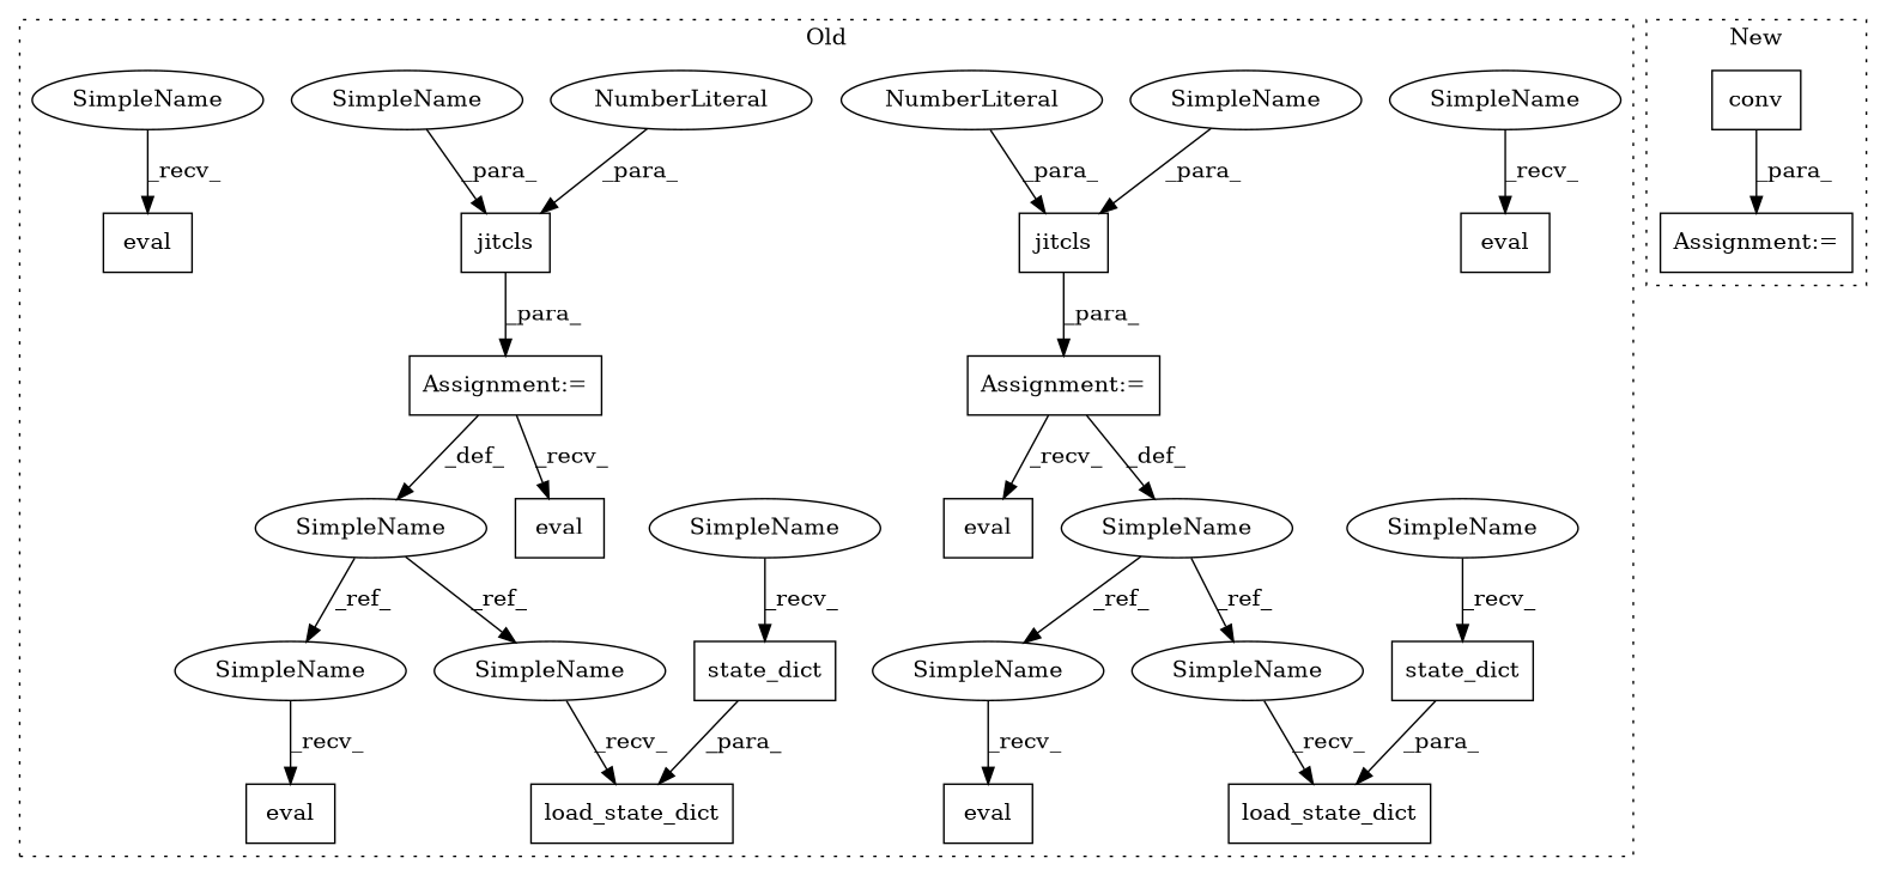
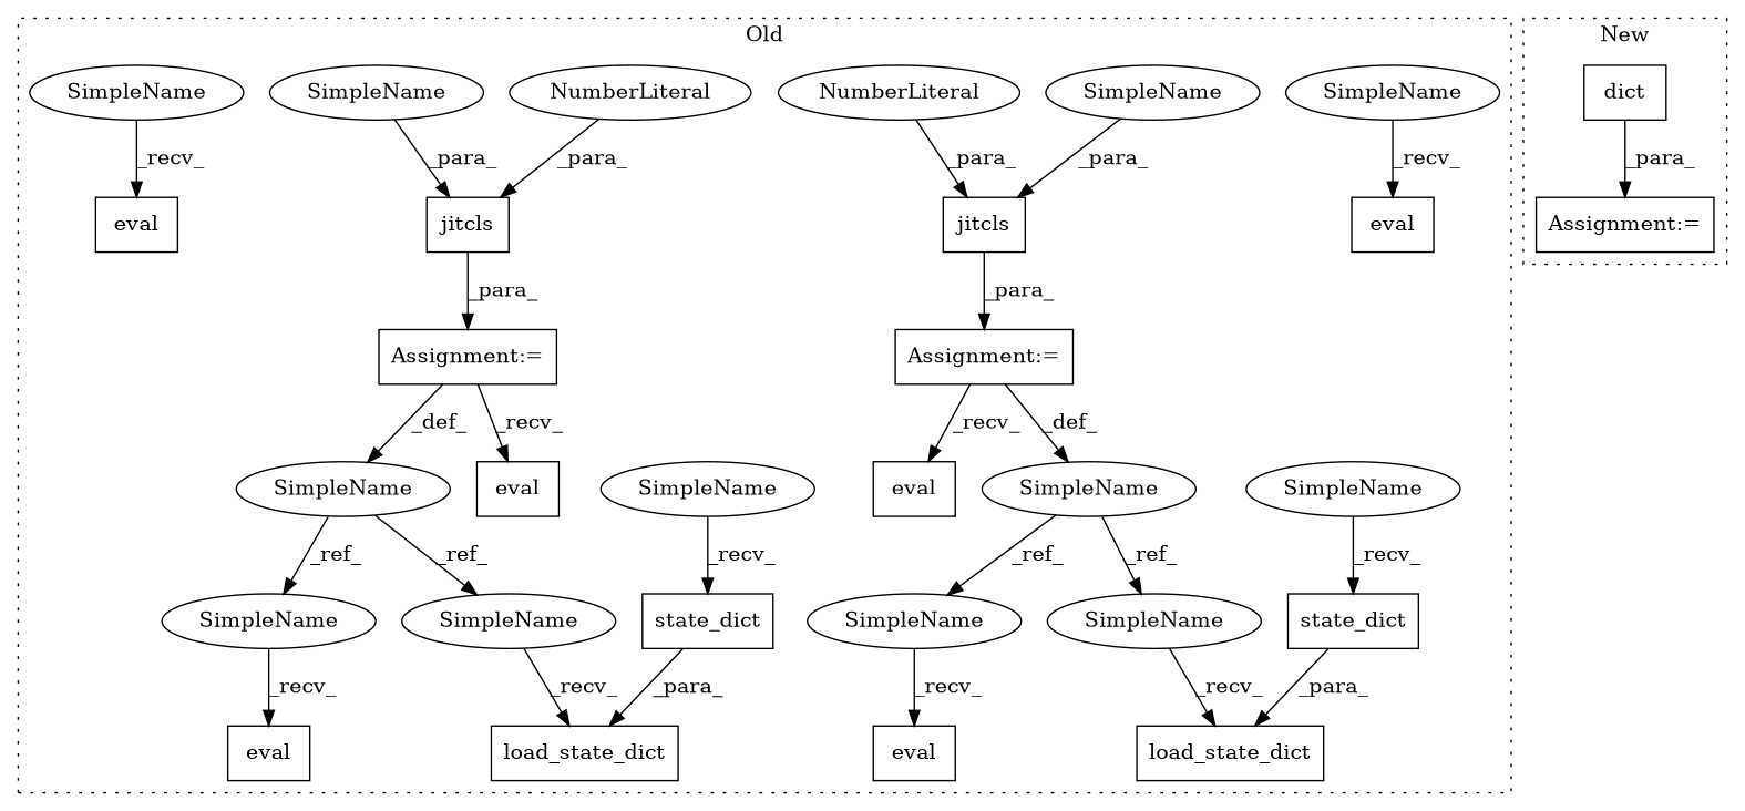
  digraph {
    node [a=32 l=6 shape=box]
    n1 [label=eval s=1932]
    n2 [a=42 l=7 label=SimpleName s=1774 shape=ellipse]
    n3 [l="16,1" label=load_state_dict s="1825,1858"]
    n4 [l=12 label=state_dict s=1846]
    n5 [l="7,1" label=jitcls s="1782,1810"]
    n6 [label=eval s=1955]
    n7 [a=7 l=1 label="Assignment:=" s=1781]
    n8 [label=eval s=1912]
    n9 [a=34 l=1 label=NumberLiteral s=1800 shape=ellipse]
    n10 [l="7,1" label=jitcls s="737,760"]
    n11 [a=34 l=3 label=NumberLiteral s=757 shape=ellipse]
    n12 [label=eval s=882]
    n13 [a=42 l=7 label=SimpleName s=729 shape=ellipse]
    n14 [l="16,1" label=load_state_dict s="775,808"]
    n15 [label=eval s=905]
    n16 [l=12 label=state_dict s=796]
    n17 [label=eval s=862]
    n18 [a=7 l=1 label="Assignment:=" s=736]
    n19 [a=42 l=7 label=SimpleName s=874 shape=ellipse]
    n20 [a=42 l=7 label=SimpleName s=767 shape=ellipse]
    n21 [a=42 l=7 label=SimpleName s=1924 shape=ellipse]
    n22 [a=42 l=7 label=SimpleName s=1817 shape=ellipse]
    n23 [a=42 l=4 label=SimpleName s=1841 shape=ellipse]
    n24 [a=42 l=4 label=SimpleName s=1907 shape=ellipse]
    n25 [a=42 l=4 label=SimpleName s=857 shape=ellipse]
    n26 [a=42 l=4 label=SimpleName s=791 shape=ellipse]
    n27 [a=42 l=8 label=SimpleName s=1789 shape=ellipse]
    n28 [a=42 l=8 label=SimpleName s=744 shape=ellipse]
-   n29 [l="5,1" label=conv s="591,608"]
+   n29 [l="5,1" label=dict s="591,608"]
    n30 [a=7 l=1 label="Assignment:=" s=590]
    subgraph cluster_1 {
      label=Old
      style=dotted
      n1
      n2
      n3
      n4
      n5
      n6
      n7
      n8
      n9
      n10
      n11
      n12
      n13
      n14
      n15
      n16
      n17
      n18
      n19
      n20
      n21
      n22
      n23
      n24
      n25
      n26
      n27
      n28
    }
    subgraph cluster_2 {
      label=New
      style=dotted
      n29
      n30
    }
    n2 -> n21 [label=_ref_]
    n2 -> n22 [label=_ref_]
    n4 -> n3 [label=_para_]
    n5 -> n7 [label=_para_]
    n7 -> n2 [label=_def_]
    n7 -> n6 [label=_recv_]
    n9 -> n5 [label=_para_]
    n10 -> n18 [label=_para_]
    n11 -> n10 [label=_para_]
    n13 -> n19 [label=_ref_]
    n13 -> n20 [label=_ref_]
    n16 -> n14 [label=_para_]
    n18 -> n13 [label=_def_]
    n18 -> n15 [label=_recv_]
    n19 -> n12 [label=_recv_]
    n20 -> n14 [label=_recv_]
    n21 -> n1 [label=_recv_]
    n22 -> n3 [label=_recv_]
    n23 -> n4 [label=_recv_]
    n24 -> n8 [label=_recv_]
    n25 -> n17 [label=_recv_]
    n26 -> n16 [label=_recv_]
    n27 -> n5 [label=_para_]
    n28 -> n10 [label=_para_]
    n29 -> n30 [label=_para_]
  }
